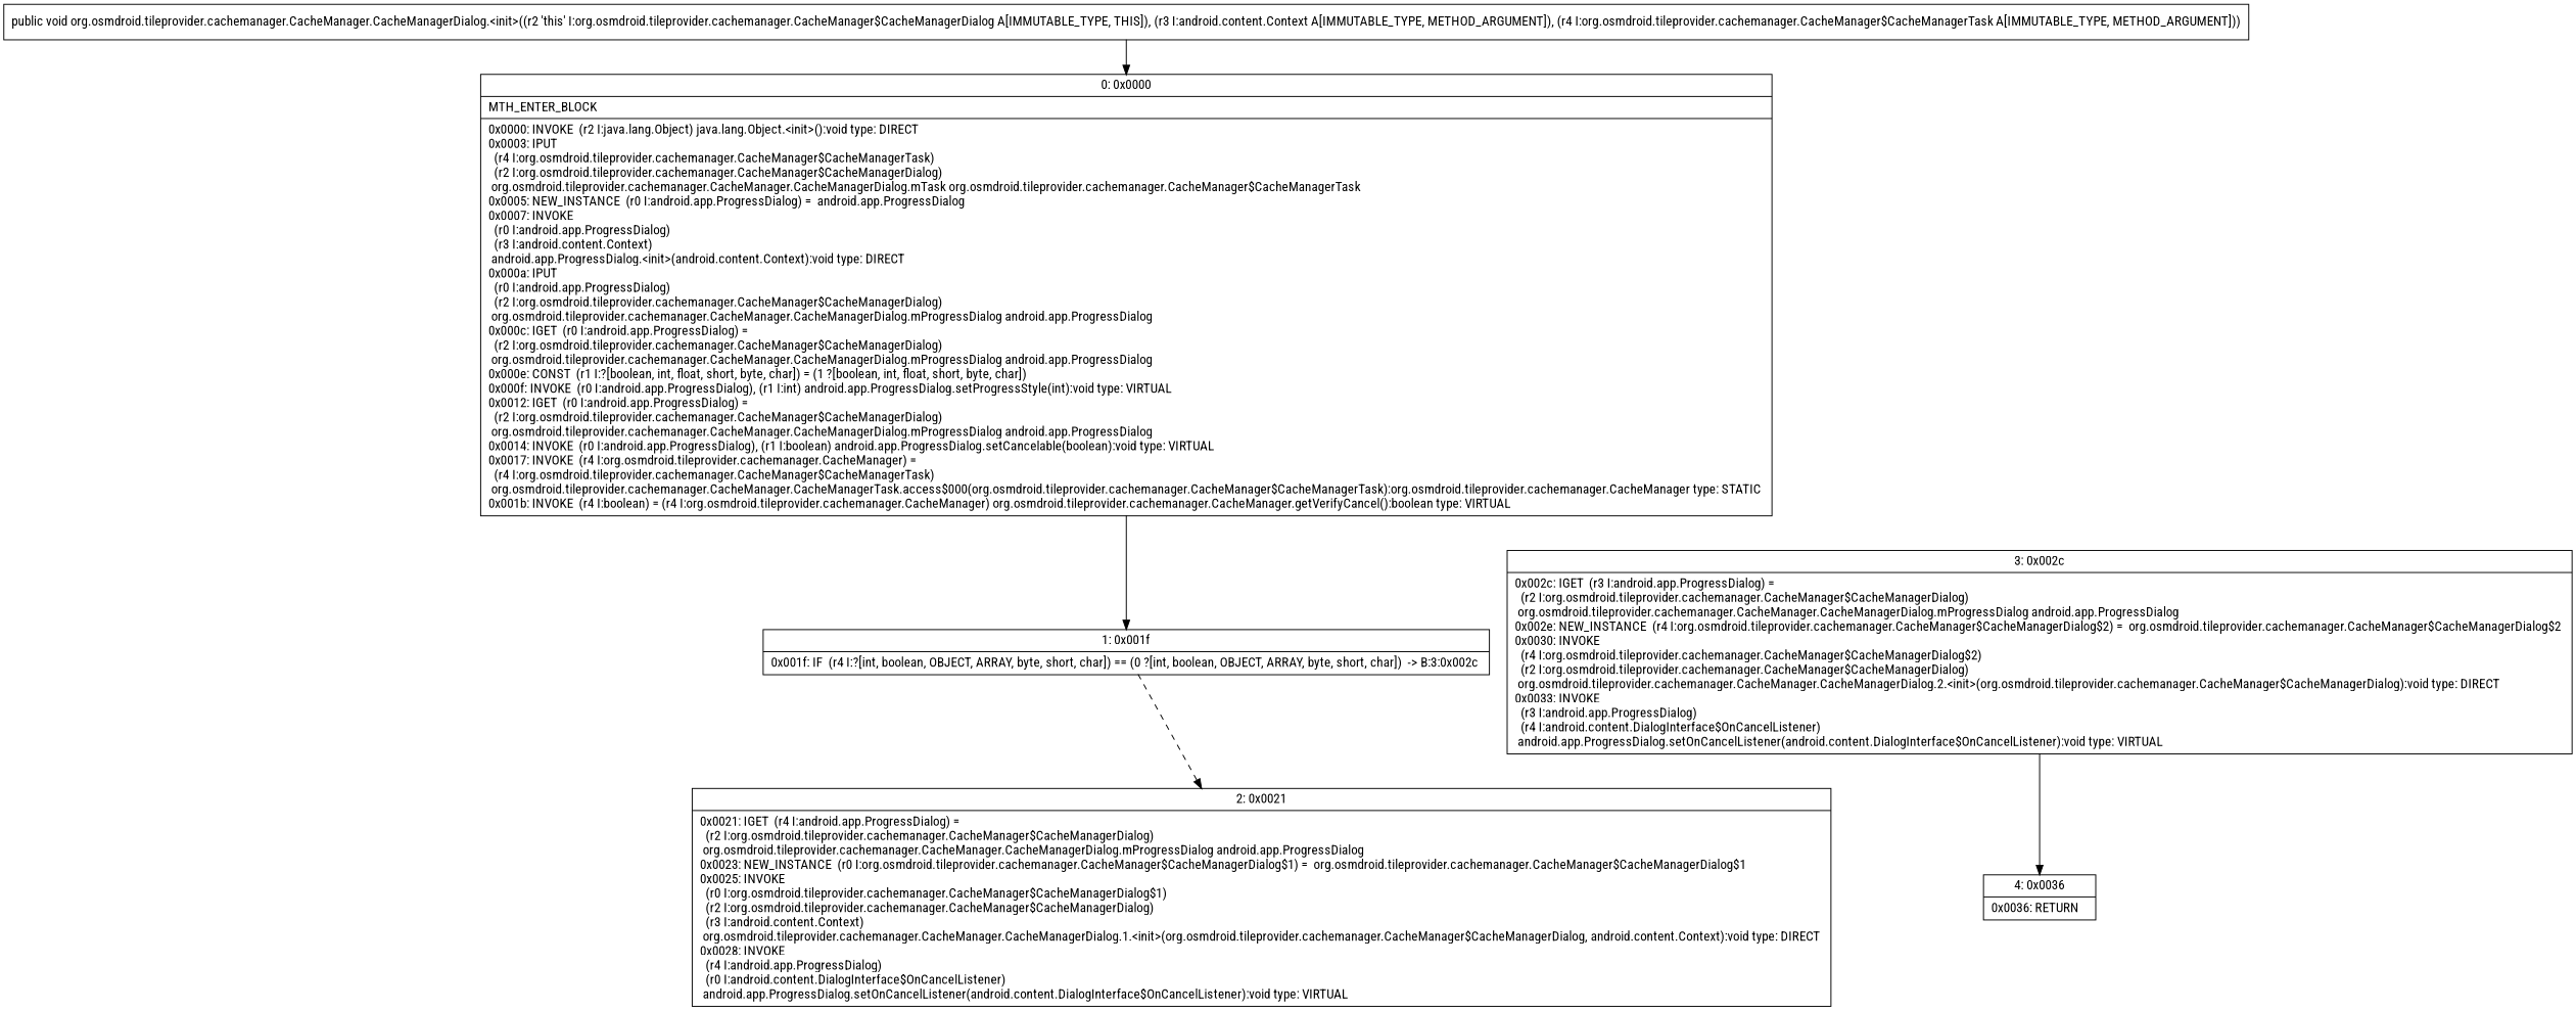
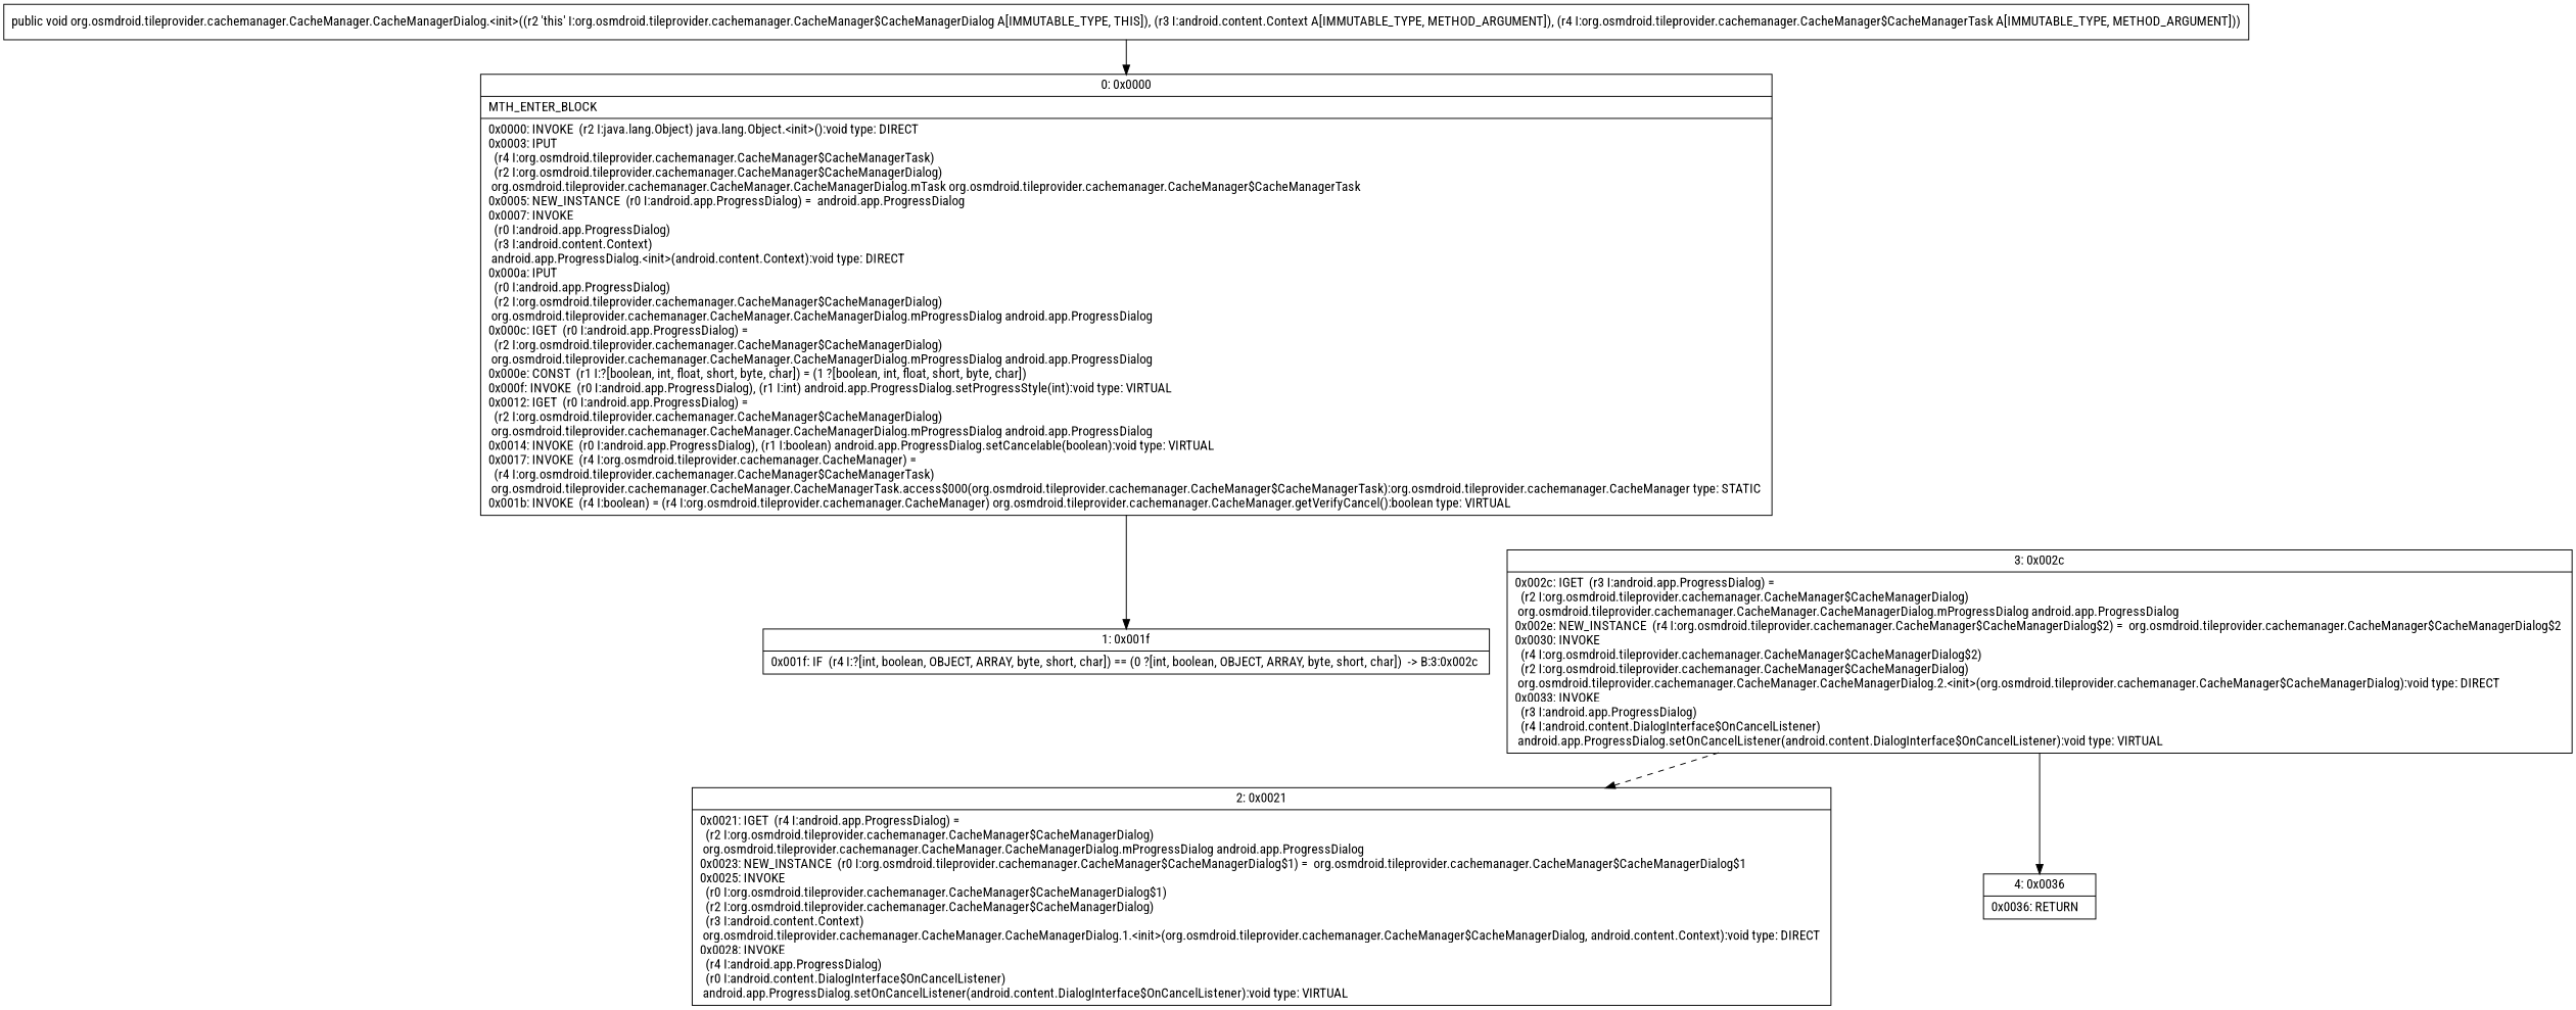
  digraph {
    fontname="Roboto Condensed"
    node [fontname="Roboto Condensed" shape=record]
    edge [fontname="Roboto Condensed"]
    n1 [label="{0\:\ 0x0000|MTH_ENTER_BLOCK\l|0x0000: INVOKE  (r2 I:java.lang.Object) java.lang.Object.\<init\>():void type: DIRECT \l0x0003: IPUT  \l  (r4 I:org.osmdroid.tileprovider.cachemanager.CacheManager$CacheManagerTask)\l  (r2 I:org.osmdroid.tileprovider.cachemanager.CacheManager$CacheManagerDialog)\l org.osmdroid.tileprovider.cachemanager.CacheManager.CacheManagerDialog.mTask org.osmdroid.tileprovider.cachemanager.CacheManager$CacheManagerTask \l0x0005: NEW_INSTANCE  (r0 I:android.app.ProgressDialog) =  android.app.ProgressDialog \l0x0007: INVOKE  \l  (r0 I:android.app.ProgressDialog)\l  (r3 I:android.content.Context)\l android.app.ProgressDialog.\<init\>(android.content.Context):void type: DIRECT \l0x000a: IPUT  \l  (r0 I:android.app.ProgressDialog)\l  (r2 I:org.osmdroid.tileprovider.cachemanager.CacheManager$CacheManagerDialog)\l org.osmdroid.tileprovider.cachemanager.CacheManager.CacheManagerDialog.mProgressDialog android.app.ProgressDialog \l0x000c: IGET  (r0 I:android.app.ProgressDialog) = \l  (r2 I:org.osmdroid.tileprovider.cachemanager.CacheManager$CacheManagerDialog)\l org.osmdroid.tileprovider.cachemanager.CacheManager.CacheManagerDialog.mProgressDialog android.app.ProgressDialog \l0x000e: CONST  (r1 I:?[boolean, int, float, short, byte, char]) = (1 ?[boolean, int, float, short, byte, char]) \l0x000f: INVOKE  (r0 I:android.app.ProgressDialog), (r1 I:int) android.app.ProgressDialog.setProgressStyle(int):void type: VIRTUAL \l0x0012: IGET  (r0 I:android.app.ProgressDialog) = \l  (r2 I:org.osmdroid.tileprovider.cachemanager.CacheManager$CacheManagerDialog)\l org.osmdroid.tileprovider.cachemanager.CacheManager.CacheManagerDialog.mProgressDialog android.app.ProgressDialog \l0x0014: INVOKE  (r0 I:android.app.ProgressDialog), (r1 I:boolean) android.app.ProgressDialog.setCancelable(boolean):void type: VIRTUAL \l0x0017: INVOKE  (r4 I:org.osmdroid.tileprovider.cachemanager.CacheManager) = \l  (r4 I:org.osmdroid.tileprovider.cachemanager.CacheManager$CacheManagerTask)\l org.osmdroid.tileprovider.cachemanager.CacheManager.CacheManagerTask.access$000(org.osmdroid.tileprovider.cachemanager.CacheManager$CacheManagerTask):org.osmdroid.tileprovider.cachemanager.CacheManager type: STATIC \l0x001b: INVOKE  (r4 I:boolean) = (r4 I:org.osmdroid.tileprovider.cachemanager.CacheManager) org.osmdroid.tileprovider.cachemanager.CacheManager.getVerifyCancel():boolean type: VIRTUAL \l}"]
    n2 [label="{1\:\ 0x001f|0x001f: IF  (r4 I:?[int, boolean, OBJECT, ARRAY, byte, short, char]) == (0 ?[int, boolean, OBJECT, ARRAY, byte, short, char])  \-\> B:3:0x002c \l}"]
    n3 [label="{2\:\ 0x0021|0x0021: IGET  (r4 I:android.app.ProgressDialog) = \l  (r2 I:org.osmdroid.tileprovider.cachemanager.CacheManager$CacheManagerDialog)\l org.osmdroid.tileprovider.cachemanager.CacheManager.CacheManagerDialog.mProgressDialog android.app.ProgressDialog \l0x0023: NEW_INSTANCE  (r0 I:org.osmdroid.tileprovider.cachemanager.CacheManager$CacheManagerDialog$1) =  org.osmdroid.tileprovider.cachemanager.CacheManager$CacheManagerDialog$1 \l0x0025: INVOKE  \l  (r0 I:org.osmdroid.tileprovider.cachemanager.CacheManager$CacheManagerDialog$1)\l  (r2 I:org.osmdroid.tileprovider.cachemanager.CacheManager$CacheManagerDialog)\l  (r3 I:android.content.Context)\l org.osmdroid.tileprovider.cachemanager.CacheManager.CacheManagerDialog.1.\<init\>(org.osmdroid.tileprovider.cachemanager.CacheManager$CacheManagerDialog, android.content.Context):void type: DIRECT \l0x0028: INVOKE  \l  (r4 I:android.app.ProgressDialog)\l  (r0 I:android.content.DialogInterface$OnCancelListener)\l android.app.ProgressDialog.setOnCancelListener(android.content.DialogInterface$OnCancelListener):void type: VIRTUAL \l}"]
    n4 [label="{3\:\ 0x002c|0x002c: IGET  (r3 I:android.app.ProgressDialog) = \l  (r2 I:org.osmdroid.tileprovider.cachemanager.CacheManager$CacheManagerDialog)\l org.osmdroid.tileprovider.cachemanager.CacheManager.CacheManagerDialog.mProgressDialog android.app.ProgressDialog \l0x002e: NEW_INSTANCE  (r4 I:org.osmdroid.tileprovider.cachemanager.CacheManager$CacheManagerDialog$2) =  org.osmdroid.tileprovider.cachemanager.CacheManager$CacheManagerDialog$2 \l0x0030: INVOKE  \l  (r4 I:org.osmdroid.tileprovider.cachemanager.CacheManager$CacheManagerDialog$2)\l  (r2 I:org.osmdroid.tileprovider.cachemanager.CacheManager$CacheManagerDialog)\l org.osmdroid.tileprovider.cachemanager.CacheManager.CacheManagerDialog.2.\<init\>(org.osmdroid.tileprovider.cachemanager.CacheManager$CacheManagerDialog):void type: DIRECT \l0x0033: INVOKE  \l  (r3 I:android.app.ProgressDialog)\l  (r4 I:android.content.DialogInterface$OnCancelListener)\l android.app.ProgressDialog.setOnCancelListener(android.content.DialogInterface$OnCancelListener):void type: VIRTUAL \l}"]
    n5 [label="{4\:\ 0x0036|0x0036: RETURN   \l}"]
    n6 [label="{public void org.osmdroid.tileprovider.cachemanager.CacheManager.CacheManagerDialog.\<init\>((r2 'this' I:org.osmdroid.tileprovider.cachemanager.CacheManager$CacheManagerDialog A[IMMUTABLE_TYPE, THIS]), (r3 I:android.content.Context A[IMMUTABLE_TYPE, METHOD_ARGUMENT]), (r4 I:org.osmdroid.tileprovider.cachemanager.CacheManager$CacheManagerTask A[IMMUTABLE_TYPE, METHOD_ARGUMENT])) }"]
    n1 -> n2
-   n2 -> n3 [style=dashed]
+   n4 -> n3 [style=dashed]
    n4 -> n5
    n6 -> n1
  }
